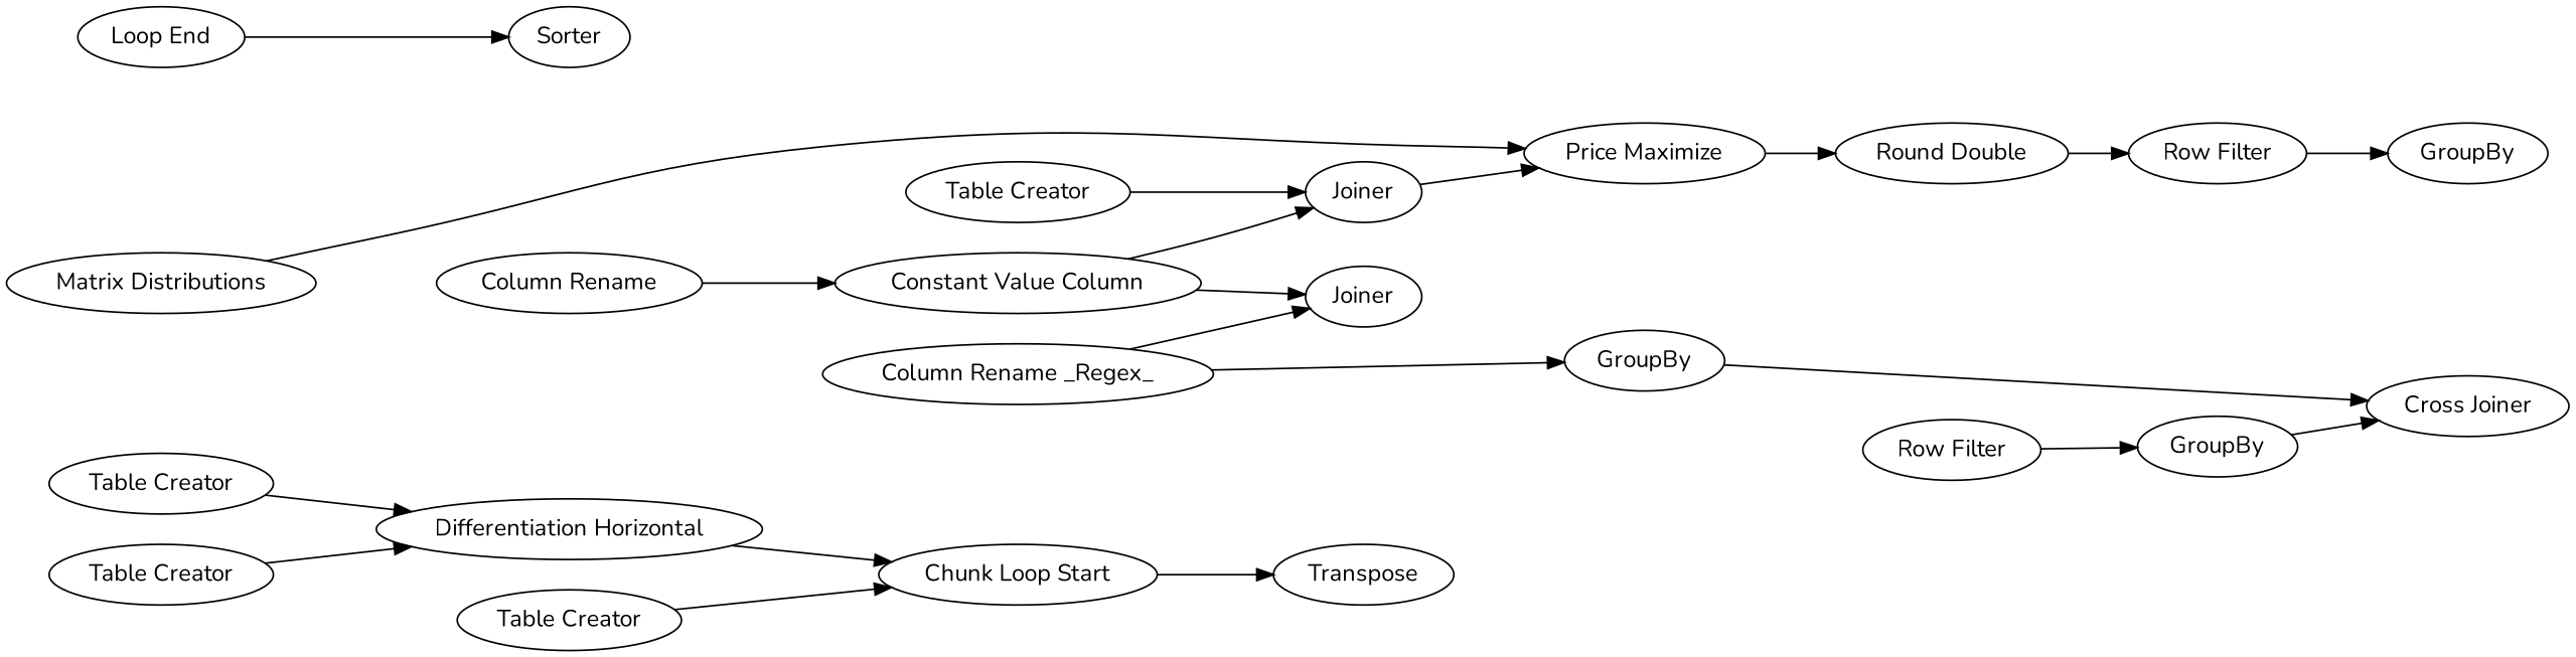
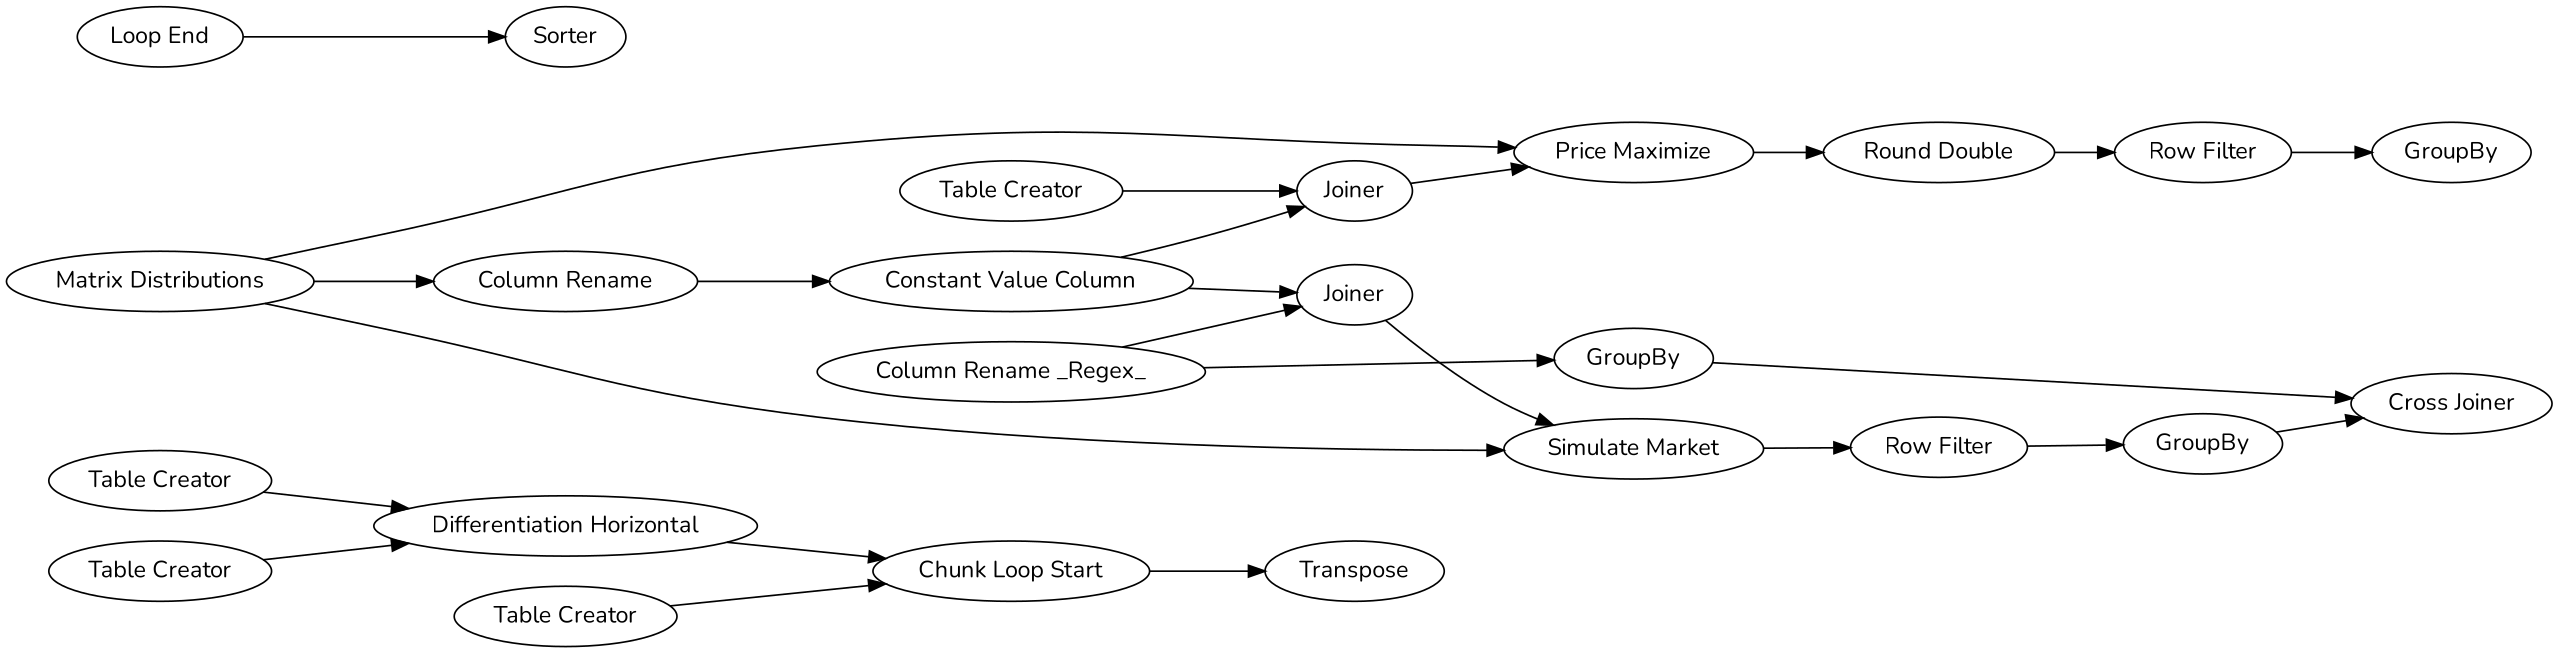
  digraph {
    fontname=Nunito
    rankdir=LR
    node [fontname=Nunito]
    edge [fontname=Nunito]
    n1 [label="Table Creator"]
    n2 [label="Differentiation Horizontal"]
    n3 [label="Chunk Loop Start"]
    n4 [label="Table Creator"]
    n5 [label="Matrix Distributions"]
    n6 [label="Price Maximize"]
    n7 [label="Column Rename"]
+   n8 [label="Simulate Market"]
    n9 [label="Round Double"]
    n10 [label="Constant Value Column"]
    n11 [label="Row Filter"]
    n12 [label="Row Filter"]
    n13 [label=Joiner]
    n14 [label=Joiner]
    n15 [label="Table Creator"]
    n16 [label="Table Creator"]
    n17 [label=Transpose]
    n18 [label="Column Rename _Regex_"]
    n19 [label=GroupBy]
    n20 [label="Cross Joiner"]
    n21 [label=GroupBy]
    n22 [label="Loop End"]
    n23 [label=Sorter]
    n24 [label=GroupBy]
    n1 -> n2
    n2 -> n3
    n3 -> n17
    n4 -> n2
    n5 -> n6
+   n5 -> n7
+   n5 -> n8
    n6 -> n9
    n7 -> n10
+   n8 -> n11
    n9 -> n12
    n10 -> n13
    n10 -> n14
    n11 -> n21
    n12 -> n24
    n13 -> n6
+   n14 -> n8
    n15 -> n13
    n16 -> n3
    n18 -> n14
    n18 -> n19
    n19 -> n20
    n21 -> n20
    n22 -> n23
  }
